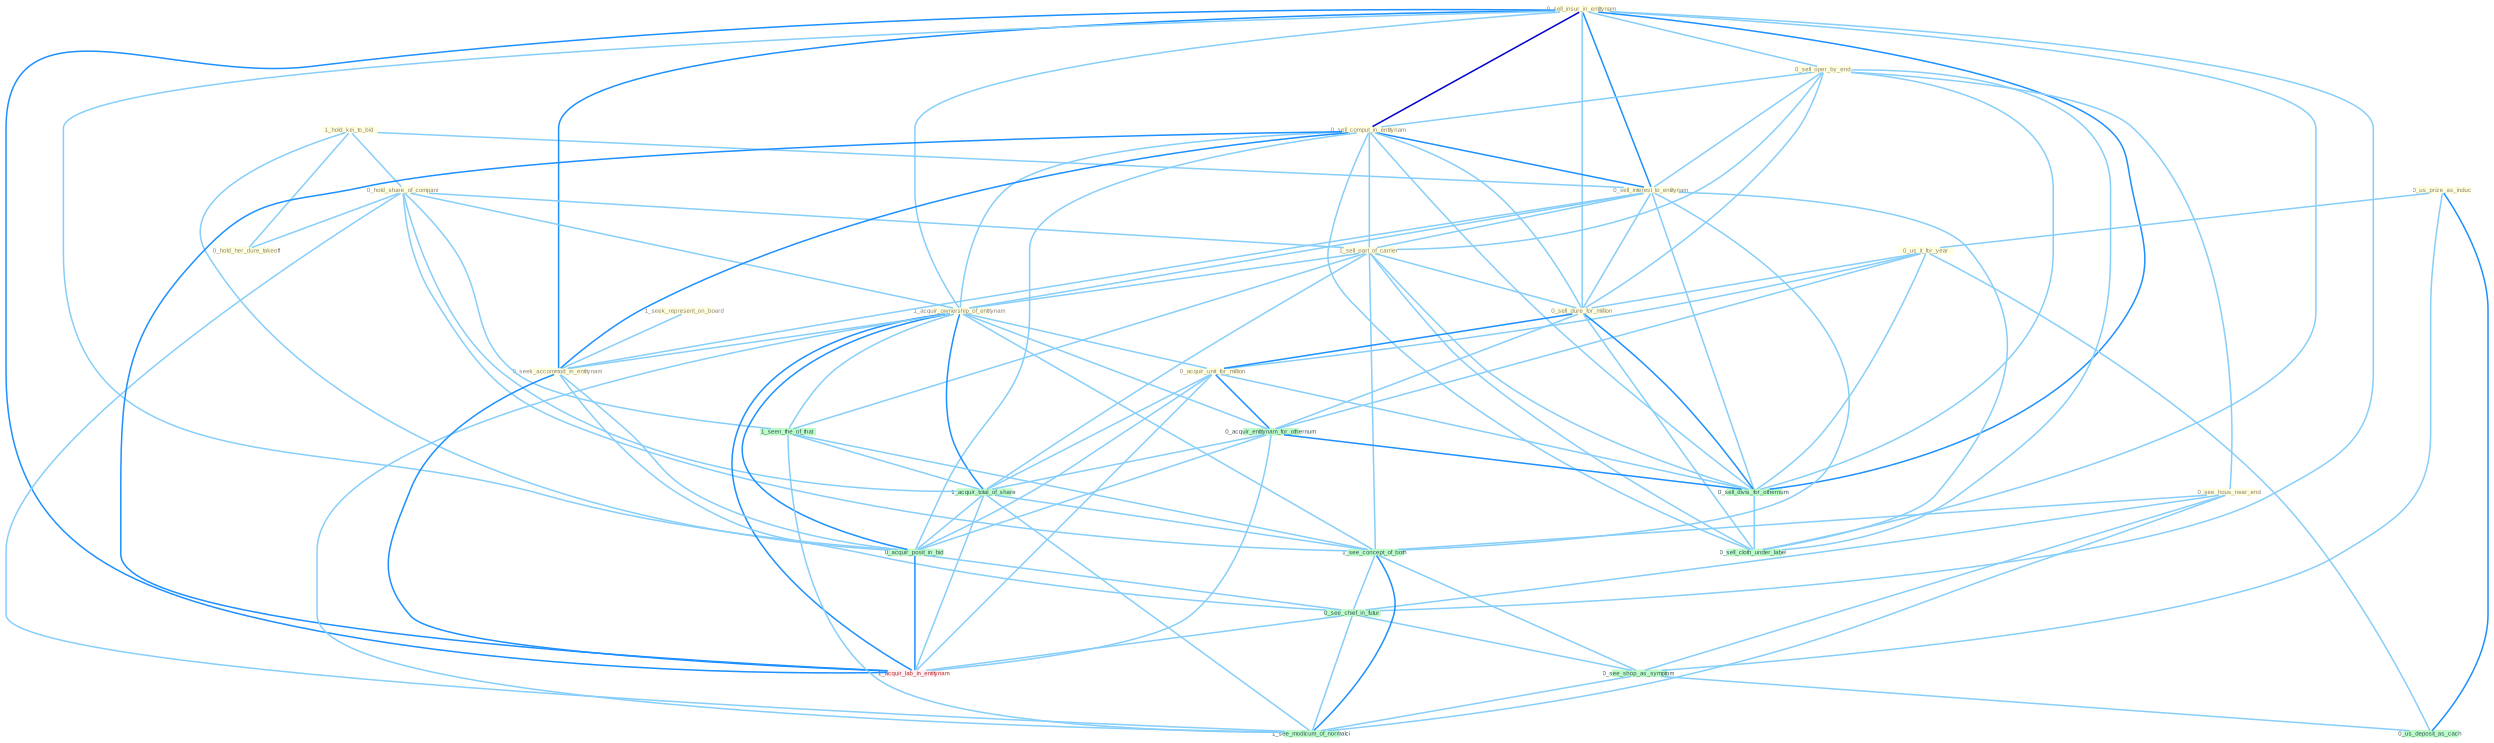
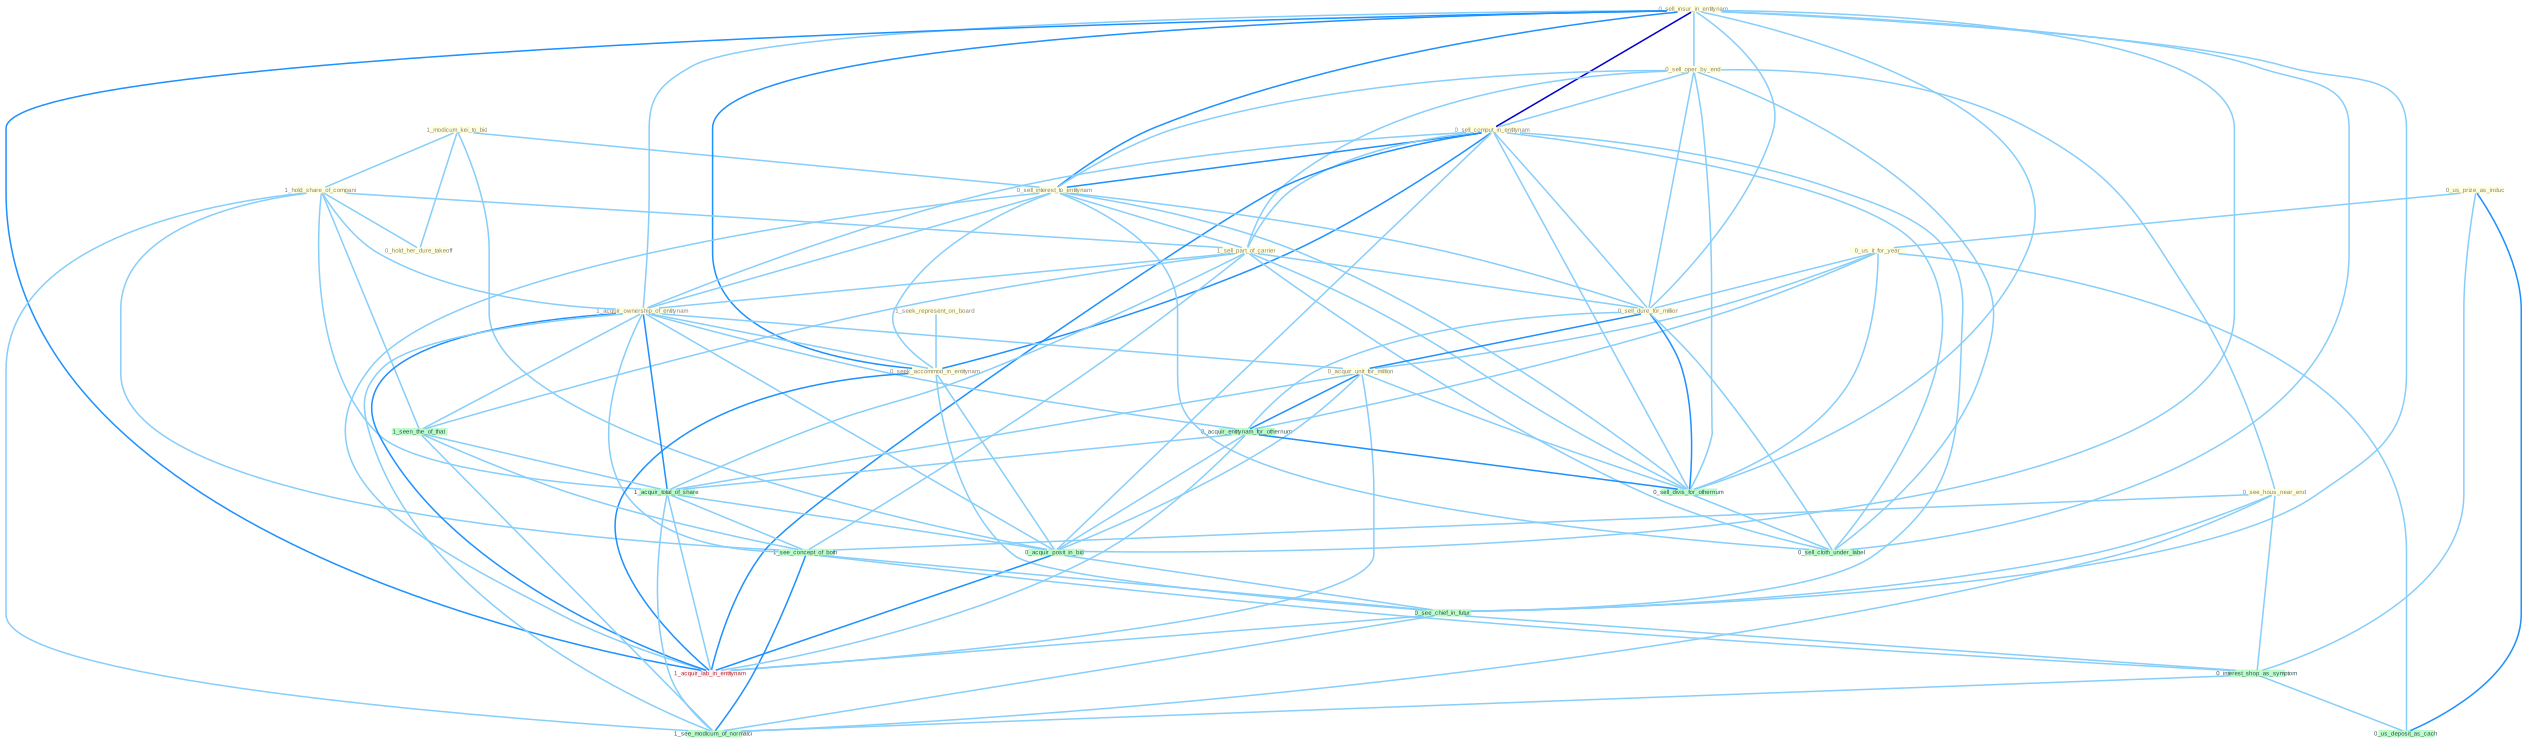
  graph {
    fontname="Liberation Sans"
    node [color="#ffffe0" fixedsize=true fontcolor="#8b7d6b" fontname="Liberation Sans" fontsize=4 shape=polygon style=filled]
    edge [color="#87cefa" fontname="Liberation Sans" w=1]
-   "1_hold_kei_to_bid " [height=.06 width=.5]
+   "1_hold_kei_to_bid " [height=.06 width=.5 label="1_modicum_kei_to_bid"]
    "1_seek_represent_on_board " [height=.06 width=.5]
    "0_sell_insur_in_entitynam " [height=.06 width=.5]
    "0_sell_oper_by_end " [height=.06 width=.5]
    "0_us_prize_as_induc " [height=.06 width=.5]
-   "1_hold_share_of_compani " [height=.06 width=.5 label="0_hold_share_of_compani"]
+   "1_hold_share_of_compani " [height=.06 width=.5]
    "0_us_it_for_year " [height=.06 width=.5]
    "0_sell_comput_in_entitynam " [height=.06 width=.5]
    "0_sell_interest_to_entitynam " [height=.06 width=.5]
    "1_sell_part_of_carrier " [height=.06 width=.5]
    "0_see_hous_near_end " [height=.06 width=.5]
    n12 [height=.06 label="0_sell_dure_for_million" width=.5]
    "1_acquir_ownership_of_entitynam " [height=.06 width=.5]
    "0_acquir_unit_for_million " [height=.06 width=.5]
    "0_seek_accommod_in_entitynam " [height=.06 width=.5]
    "0_hold_her_dure_takeoff " [height=.06 width=.5]
    "1_acquir_lab_in_entitynam " [color="#fff0f5" fontcolor="#b22222" height=.06 width=.5]
    "0_acquir_posit_in_bid " [color="#BDFCC9" fontcolor="#2f4f4f" height=.06 width=.5]
    "0_sell_divis_for_othernum " [color="#BDFCC9" fontcolor="#2f4f4f" height=.06 width=.5]
    "0_sell_cloth_under_label " [color="#BDFCC9" fontcolor="#2f4f4f" height=.06 width=.5]
    "0_see_chief_in_futur " [color="#BDFCC9" fontcolor="#2f4f4f" height=.06 width=.5]
-   "0_see_shop_as_symptom " [color="#BDFCC9" fontcolor="#2f4f4f" height=.06 width=.5]
+   "0_see_shop_as_symptom " [color="#BDFCC9" fontcolor="#2f4f4f" height=.06 width=.5 label="0_interest_shop_as_symptom"]
    "0_us_deposit_as_cach " [color="#BDFCC9" fontcolor="#2f4f4f" height=.06 width=.5]
    "1_seen_the_of_that " [color="#BDFCC9" fontcolor="#2f4f4f" height=.06 width=.5]
    "1_acquir_total_of_share " [color="#BDFCC9" fontcolor="#2f4f4f" height=.06 width=.5]
    "1_see_concept_of_both " [color="#BDFCC9" fontcolor="#2f4f4f" height=.06 width=.5]
    "1_see_modicum_of_normalci " [color="#BDFCC9" fontcolor="#2f4f4f" height=.06 width=.5]
    "0_acquir_entitynam_for_othernum " [color="#BDFCC9" fontcolor="#2f4f4f" height=.06 width=.5]
    subgraph sub_1 {
      "1_hold_kei_to_bid "
      "1_seek_represent_on_board "
      "0_sell_insur_in_entitynam "
      "0_sell_oper_by_end "
      "0_us_prize_as_induc "
      "1_hold_share_of_compani "
      "0_us_it_for_year "
      "0_sell_comput_in_entitynam "
      "0_sell_interest_to_entitynam "
      "1_sell_part_of_carrier "
      "0_see_hous_near_end "
      n12
      "1_acquir_ownership_of_entitynam "
      "0_acquir_unit_for_million "
      "0_seek_accommod_in_entitynam "
      "0_hold_her_dure_takeoff "
    }
    subgraph sub_2 {
      "1_acquir_lab_in_entitynam "
    }
    "1_hold_kei_to_bid " -- "1_hold_share_of_compani "
    "1_hold_kei_to_bid " -- "0_sell_interest_to_entitynam "
    "1_hold_kei_to_bid " -- "0_hold_her_dure_takeoff "
    "1_hold_kei_to_bid " -- "0_acquir_posit_in_bid "
    "1_seek_represent_on_board " -- "0_seek_accommod_in_entitynam "
    "0_sell_insur_in_entitynam " -- "0_sell_oper_by_end "
    "0_sell_insur_in_entitynam " -- "0_sell_comput_in_entitynam " [color="#0000cd" w=3]
    "0_sell_insur_in_entitynam " -- "0_sell_interest_to_entitynam " [color="#1e90ff" w=2]
    "0_sell_insur_in_entitynam " -- n12
    "0_sell_insur_in_entitynam " -- "1_acquir_ownership_of_entitynam "
    "0_sell_insur_in_entitynam " -- "0_seek_accommod_in_entitynam " [color="#1e90ff" w=2]
    "0_sell_insur_in_entitynam " -- "1_acquir_lab_in_entitynam " [color="#1e90ff" w=2]
    "0_sell_insur_in_entitynam " -- "0_acquir_posit_in_bid "
-   "0_sell_insur_in_entitynam " -- "0_sell_divis_for_othernum " [color="#1e90ff"]
+   "0_sell_insur_in_entitynam " -- "0_sell_divis_for_othernum "
    "0_sell_insur_in_entitynam " -- "0_sell_cloth_under_label "
    "0_sell_insur_in_entitynam " -- "0_see_chief_in_futur "
    "0_sell_oper_by_end " -- "0_sell_comput_in_entitynam "
    "0_sell_oper_by_end " -- "0_sell_interest_to_entitynam "
    "0_sell_oper_by_end " -- "1_sell_part_of_carrier "
    "0_sell_oper_by_end " -- "0_see_hous_near_end "
    "0_sell_oper_by_end " -- n12
    "0_sell_oper_by_end " -- "0_sell_divis_for_othernum "
    "0_sell_oper_by_end " -- "0_sell_cloth_under_label "
    "0_us_prize_as_induc " -- "0_us_it_for_year "
    "0_us_prize_as_induc " -- "0_see_shop_as_symptom "
    "0_us_prize_as_induc " -- "0_us_deposit_as_cach " [color="#1e90ff" w=2]
    "1_hold_share_of_compani " -- "1_sell_part_of_carrier "
    "1_hold_share_of_compani " -- "1_acquir_ownership_of_entitynam "
    "1_hold_share_of_compani " -- "0_hold_her_dure_takeoff "
    "1_hold_share_of_compani " -- "1_seen_the_of_that "
    "1_hold_share_of_compani " -- "1_acquir_total_of_share "
    "1_hold_share_of_compani " -- "1_see_concept_of_both "
    "1_hold_share_of_compani " -- "1_see_modicum_of_normalci "
    "0_us_it_for_year " -- n12
    "0_us_it_for_year " -- "0_acquir_unit_for_million "
    "0_us_it_for_year " -- "0_sell_divis_for_othernum "
    "0_us_it_for_year " -- "0_us_deposit_as_cach "
    "0_us_it_for_year " -- "0_acquir_entitynam_for_othernum "
    "0_sell_comput_in_entitynam " -- "0_sell_interest_to_entitynam " [color="#1e90ff" w=2]
    "0_sell_comput_in_entitynam " -- "1_sell_part_of_carrier "
    "0_sell_comput_in_entitynam " -- n12
    "0_sell_comput_in_entitynam " -- "1_acquir_ownership_of_entitynam "
    "0_sell_comput_in_entitynam " -- "0_seek_accommod_in_entitynam " [color="#1e90ff" w=2]
    "0_sell_comput_in_entitynam " -- "1_acquir_lab_in_entitynam " [color="#1e90ff" w=2]
    "0_sell_comput_in_entitynam " -- "0_acquir_posit_in_bid "
    "0_sell_comput_in_entitynam " -- "0_sell_divis_for_othernum "
    "0_sell_comput_in_entitynam " -- "0_sell_cloth_under_label "
+   "0_sell_comput_in_entitynam " -- "0_see_chief_in_futur "
    "0_sell_interest_to_entitynam " -- "1_sell_part_of_carrier "
    "0_sell_interest_to_entitynam " -- n12
    "0_sell_interest_to_entitynam " -- "1_acquir_ownership_of_entitynam "
    "0_sell_interest_to_entitynam " -- "0_seek_accommod_in_entitynam "
-   "0_sell_interest_to_entitynam " -- "1_see_concept_of_both "
+   "0_sell_interest_to_entitynam " -- "1_acquir_lab_in_entitynam "
    "0_sell_interest_to_entitynam " -- "0_sell_divis_for_othernum "
    "0_sell_interest_to_entitynam " -- "0_sell_cloth_under_label "
    "1_sell_part_of_carrier " -- n12
    "1_sell_part_of_carrier " -- "1_acquir_ownership_of_entitynam "
    "1_sell_part_of_carrier " -- "0_sell_divis_for_othernum "
    "1_sell_part_of_carrier " -- "0_sell_cloth_under_label "
    "1_sell_part_of_carrier " -- "1_seen_the_of_that "
    "1_sell_part_of_carrier " -- "1_acquir_total_of_share "
    "1_sell_part_of_carrier " -- "1_see_concept_of_both "
    "0_see_hous_near_end " -- "0_see_chief_in_futur "
    "0_see_hous_near_end " -- "0_see_shop_as_symptom "
    "0_see_hous_near_end " -- "1_see_concept_of_both "
    "0_see_hous_near_end " -- "1_see_modicum_of_normalci "
    n12 -- "0_acquir_unit_for_million " [color="#1e90ff" w=2]
    n12 -- "0_sell_divis_for_othernum " [color="#1e90ff" w=2]
    n12 -- "0_sell_cloth_under_label "
    n12 -- "0_acquir_entitynam_for_othernum "
    "1_acquir_ownership_of_entitynam " -- "0_acquir_unit_for_million "
    "1_acquir_ownership_of_entitynam " -- "0_seek_accommod_in_entitynam "
    "1_acquir_ownership_of_entitynam " -- "1_acquir_lab_in_entitynam " [color="#1e90ff" w=2]
-   "1_acquir_ownership_of_entitynam " -- "0_acquir_posit_in_bid " [color="#1e90ff"]
+   "1_acquir_ownership_of_entitynam " -- "0_acquir_posit_in_bid "
    "1_acquir_ownership_of_entitynam " -- "1_seen_the_of_that "
    "1_acquir_ownership_of_entitynam " -- "1_acquir_total_of_share " [color="#1e90ff" w=2]
    "1_acquir_ownership_of_entitynam " -- "1_see_concept_of_both "
    "1_acquir_ownership_of_entitynam " -- "1_see_modicum_of_normalci "
    "1_acquir_ownership_of_entitynam " -- "0_acquir_entitynam_for_othernum "
    "0_acquir_unit_for_million " -- "1_acquir_lab_in_entitynam "
    "0_acquir_unit_for_million " -- "0_acquir_posit_in_bid "
    "0_acquir_unit_for_million " -- "0_sell_divis_for_othernum "
    "0_acquir_unit_for_million " -- "1_acquir_total_of_share "
    "0_acquir_unit_for_million " -- "0_acquir_entitynam_for_othernum " [color="#1e90ff" w=2]
    "0_seek_accommod_in_entitynam " -- "1_acquir_lab_in_entitynam " [color="#1e90ff" w=2]
    "0_seek_accommod_in_entitynam " -- "0_acquir_posit_in_bid "
    "0_seek_accommod_in_entitynam " -- "0_see_chief_in_futur "
    "0_acquir_posit_in_bid " -- "1_acquir_lab_in_entitynam " [color="#1e90ff" w=2]
    "0_acquir_posit_in_bid " -- "0_see_chief_in_futur "
    "0_sell_divis_for_othernum " -- "0_sell_cloth_under_label "
    "0_see_chief_in_futur " -- "1_acquir_lab_in_entitynam "
    "0_see_chief_in_futur " -- "0_see_shop_as_symptom "
    "0_see_chief_in_futur " -- "1_see_modicum_of_normalci "
    "0_see_shop_as_symptom " -- "0_us_deposit_as_cach "
    "0_see_shop_as_symptom " -- "1_see_modicum_of_normalci "
    "1_seen_the_of_that " -- "1_acquir_total_of_share "
    "1_seen_the_of_that " -- "1_see_concept_of_both "
    "1_seen_the_of_that " -- "1_see_modicum_of_normalci "
    "1_acquir_total_of_share " -- "1_acquir_lab_in_entitynam "
    "1_acquir_total_of_share " -- "0_acquir_posit_in_bid "
    "1_acquir_total_of_share " -- "1_see_concept_of_both "
    "1_acquir_total_of_share " -- "1_see_modicum_of_normalci "
    "1_see_concept_of_both " -- "0_see_chief_in_futur "
    "1_see_concept_of_both " -- "0_see_shop_as_symptom "
    "1_see_concept_of_both " -- "1_see_modicum_of_normalci " [color="#1e90ff" w=2]
    "0_acquir_entitynam_for_othernum " -- "1_acquir_lab_in_entitynam "
    "0_acquir_entitynam_for_othernum " -- "0_acquir_posit_in_bid "
    "0_acquir_entitynam_for_othernum " -- "0_sell_divis_for_othernum " [color="#1e90ff" w=2]
    "0_acquir_entitynam_for_othernum " -- "1_acquir_total_of_share "
  }
